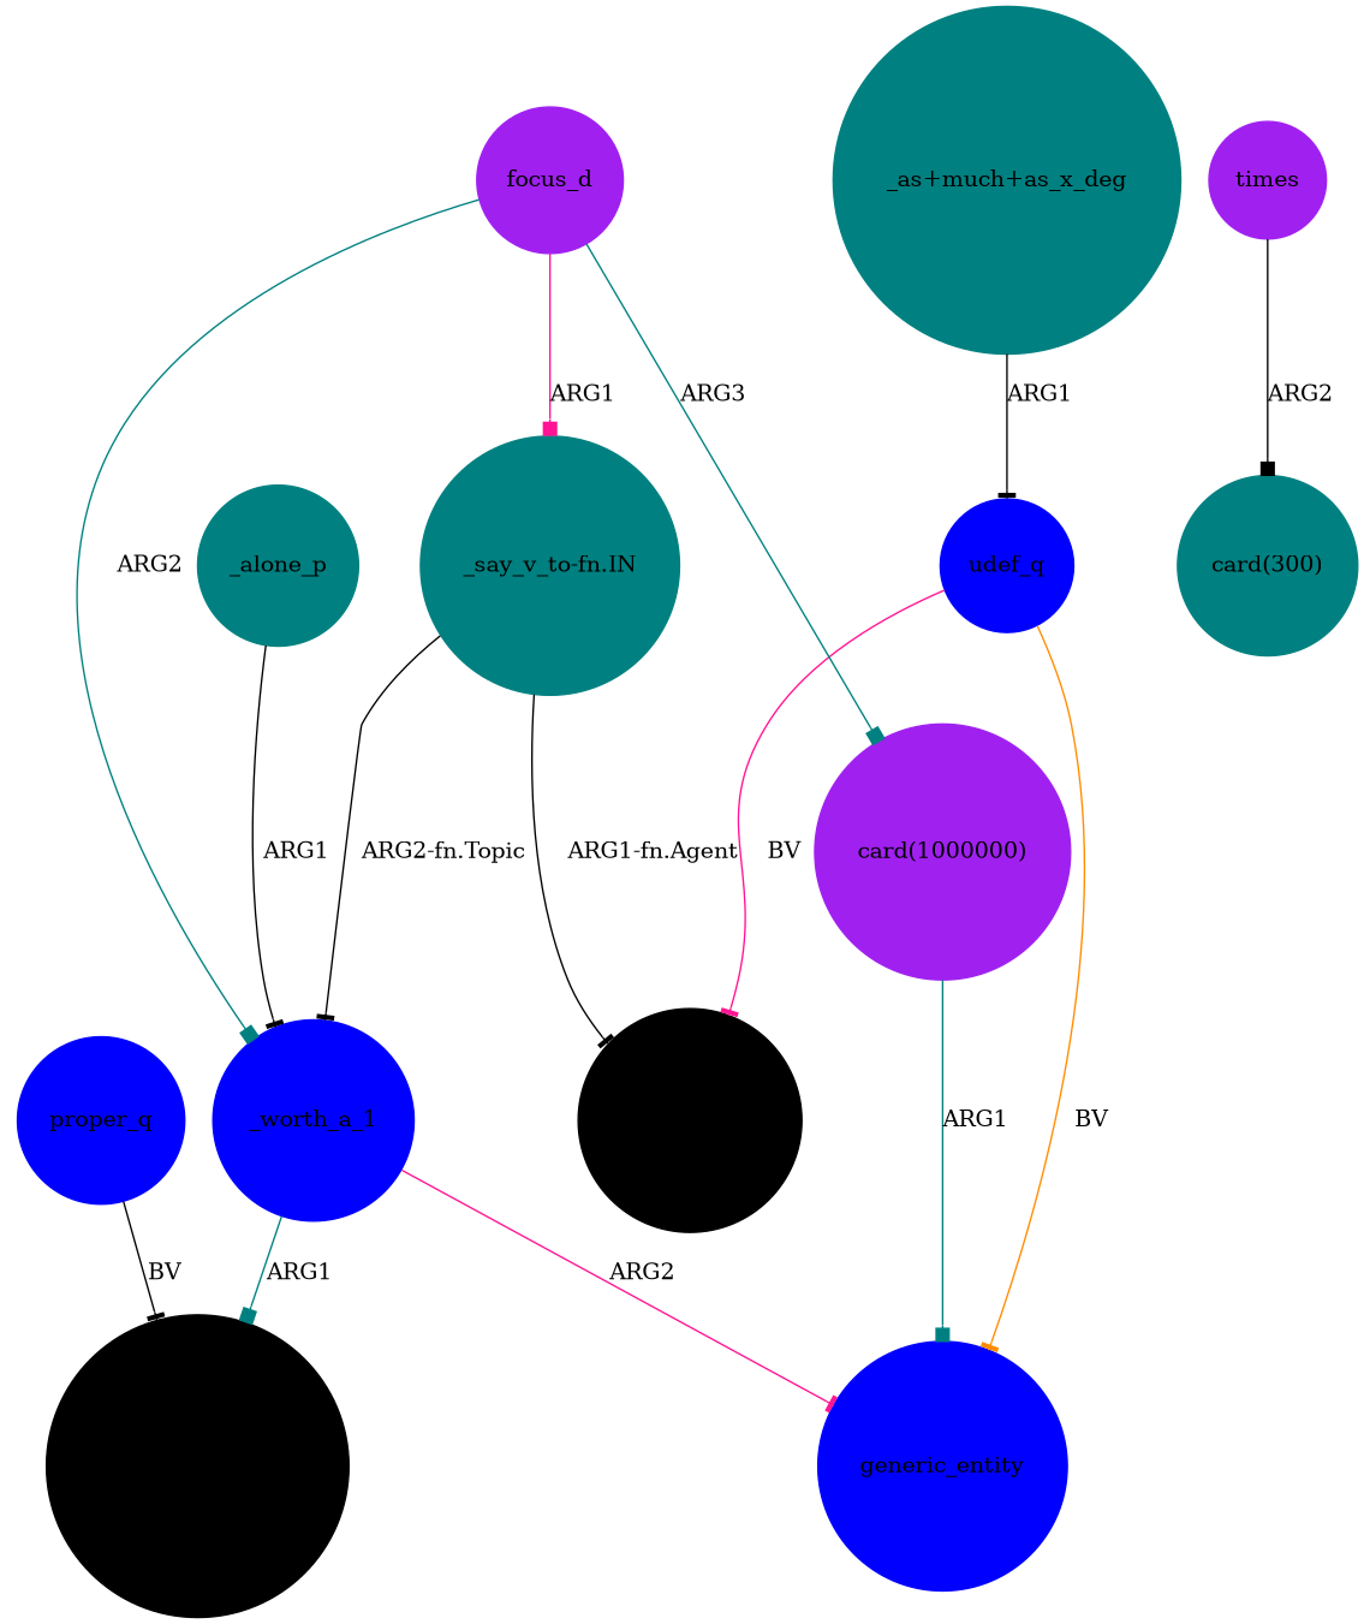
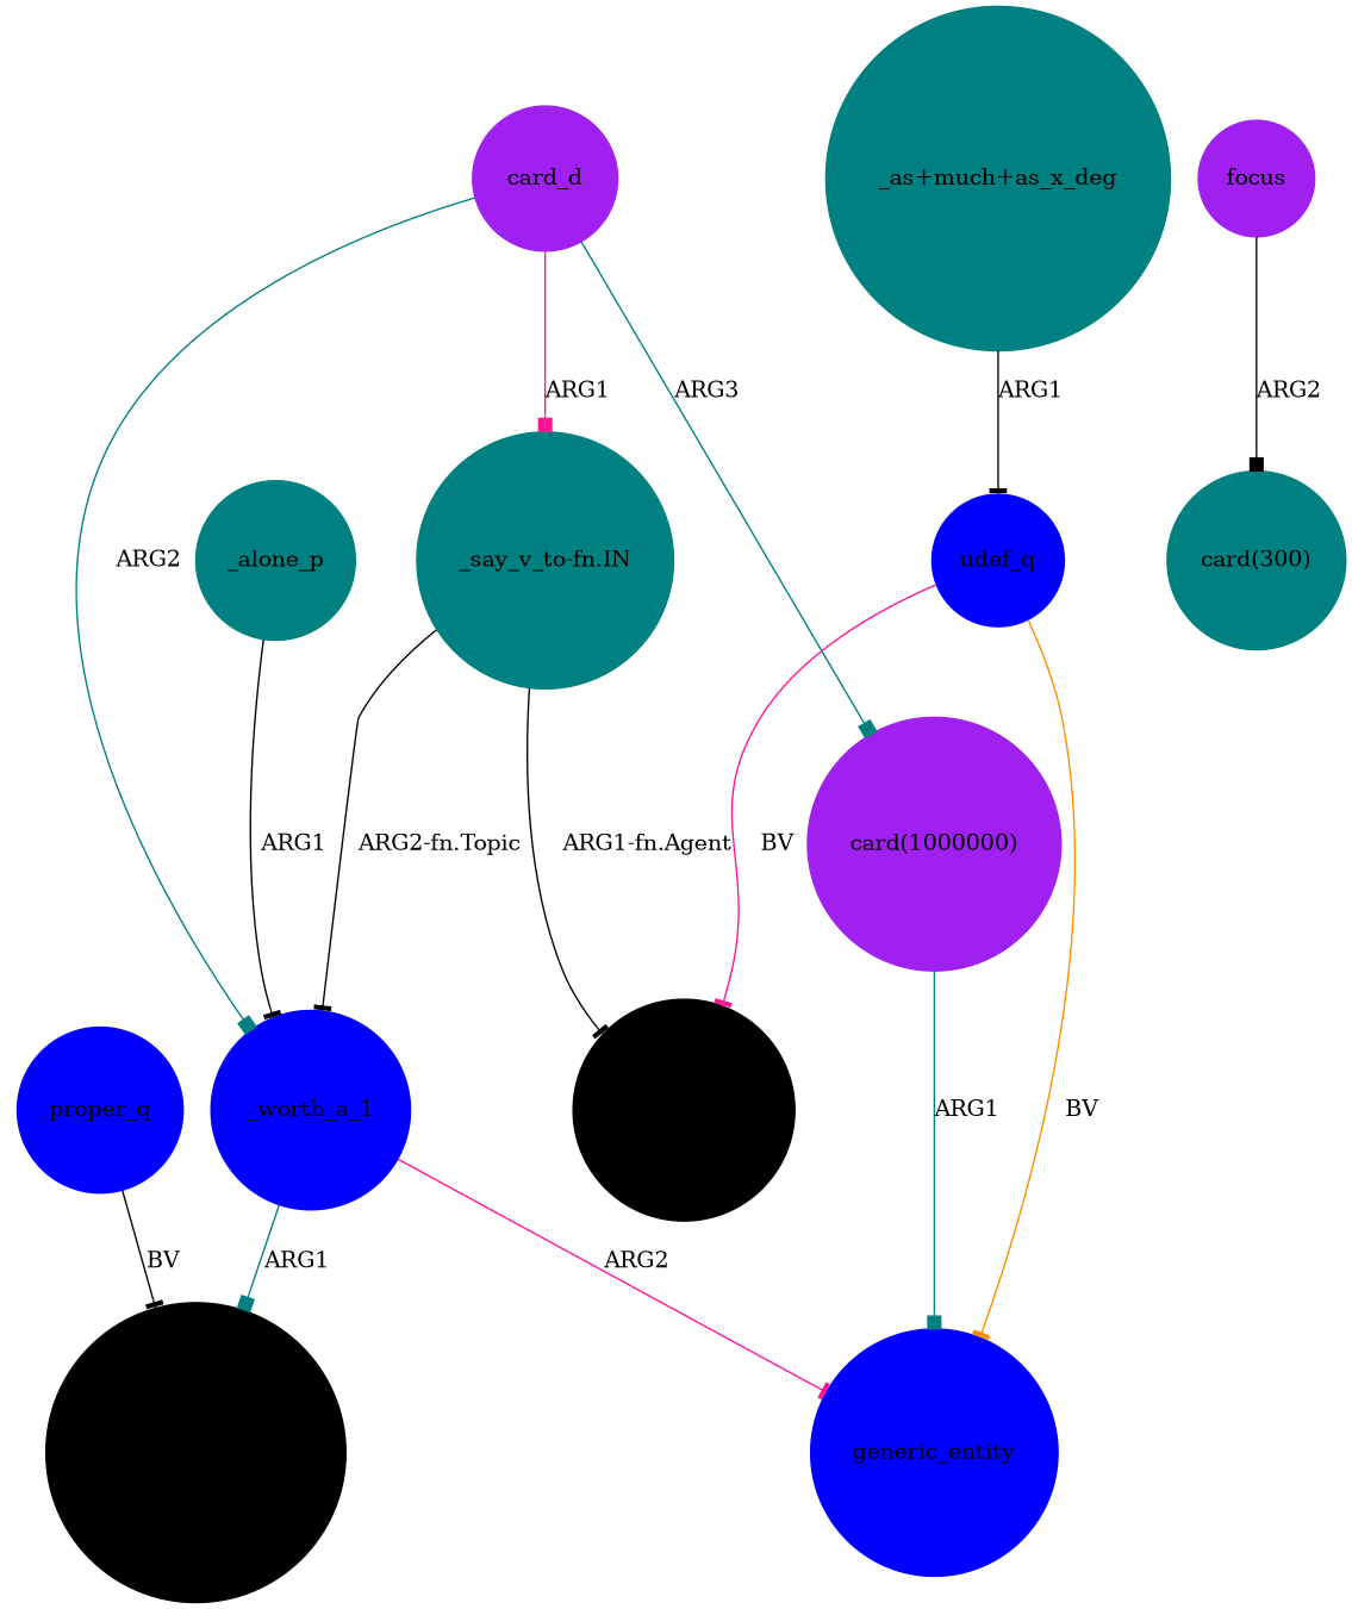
  digraph {
    node [color=blue shape=circle style=filled]
    edge [arrowhead=tee color=black]
    "card(1000000)" [color=purple]
    generic_entity
    "named(Beefeater)" [color=black]
    proper_q
    "_say_v_to-fn.IN" [color=teal]
    _worth_a_1
    _analyst_n_1 [color=black]
    udef_q
-   times [color=purple]
+   times [color=purple label=focus]
    "card(300)" [color=teal]
    _alone_p [color=teal]
-   focus_d [color=purple]
+   focus_d [color=purple label=card_d]
    "_as+much+as_x_deg" [color=teal]
    "card(1000000)" -> generic_entity [arrowhead=box color=teal label=ARG1]
    proper_q -> "named(Beefeater)" [label=BV]
    "_say_v_to-fn.IN" -> _worth_a_1 [label="ARG2-fn.Topic"]
    "_say_v_to-fn.IN" -> _analyst_n_1 [label="ARG1-fn.Agent"]
    _worth_a_1 -> generic_entity [color=deeppink label=ARG2]
    _worth_a_1 -> "named(Beefeater)" [arrowhead=box color=teal label=ARG1]
    udef_q -> generic_entity [color=darkorange label=BV]
    udef_q -> _analyst_n_1 [color=deeppink label=BV]
    times -> "card(300)" [arrowhead=box label=ARG2]
    _alone_p -> _worth_a_1 [label=ARG1]
    focus_d -> "card(1000000)" [arrowhead=box color=teal label=ARG3]
    focus_d -> "_say_v_to-fn.IN" [arrowhead=box color=deeppink label=ARG1]
    focus_d -> _worth_a_1 [arrowhead=box color=teal label=ARG2]
    "_as+much+as_x_deg" -> udef_q [label=ARG1]
  }
